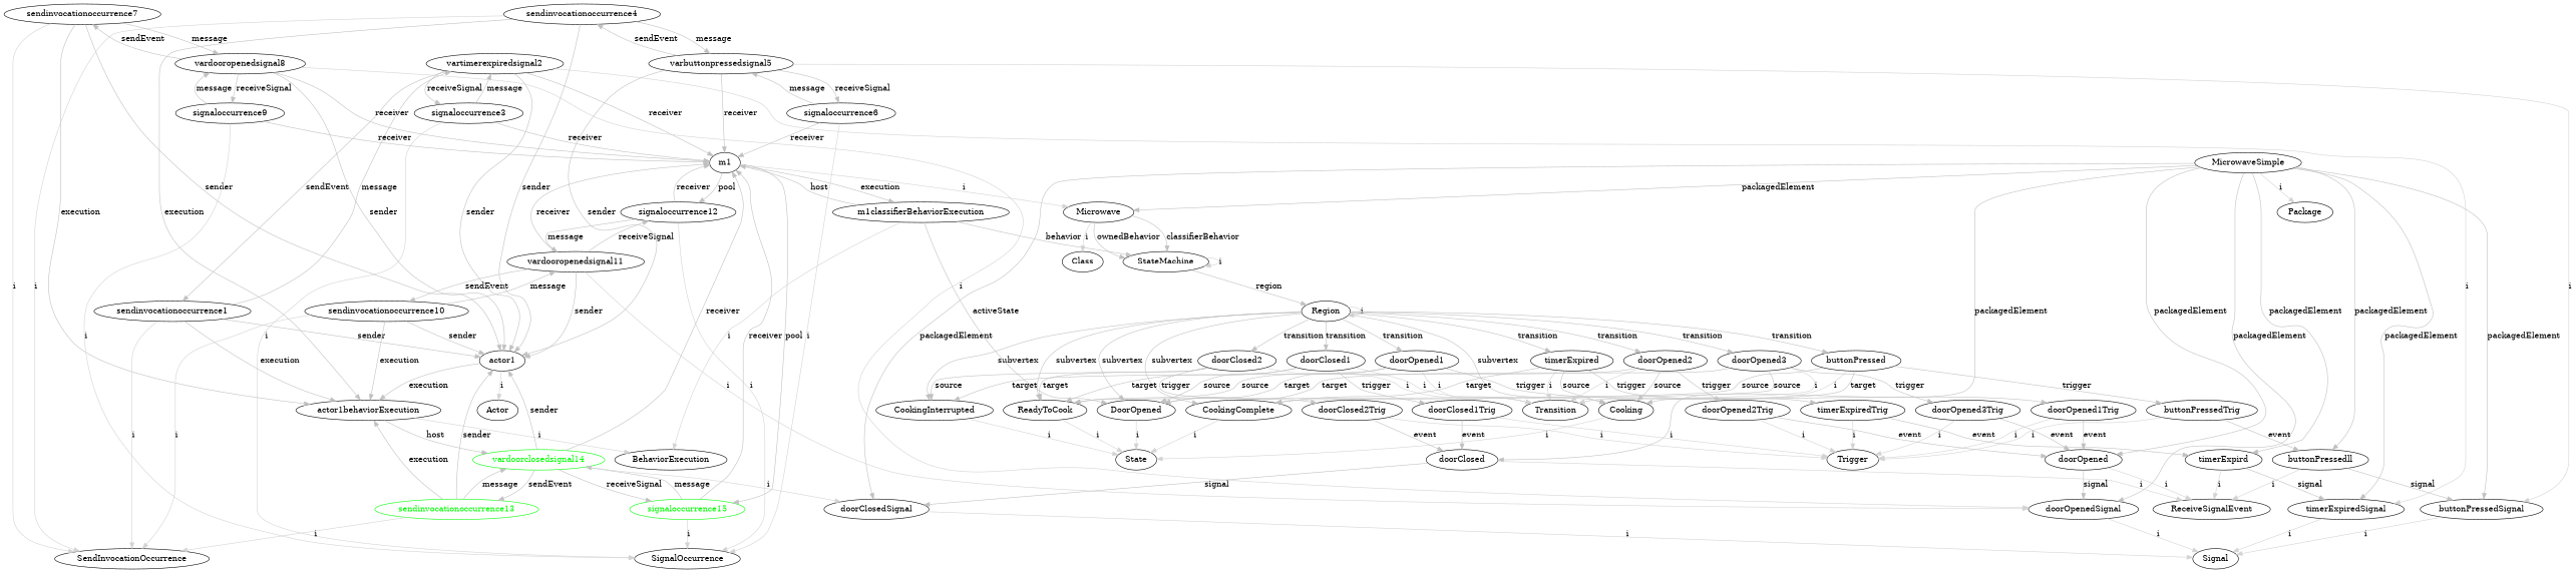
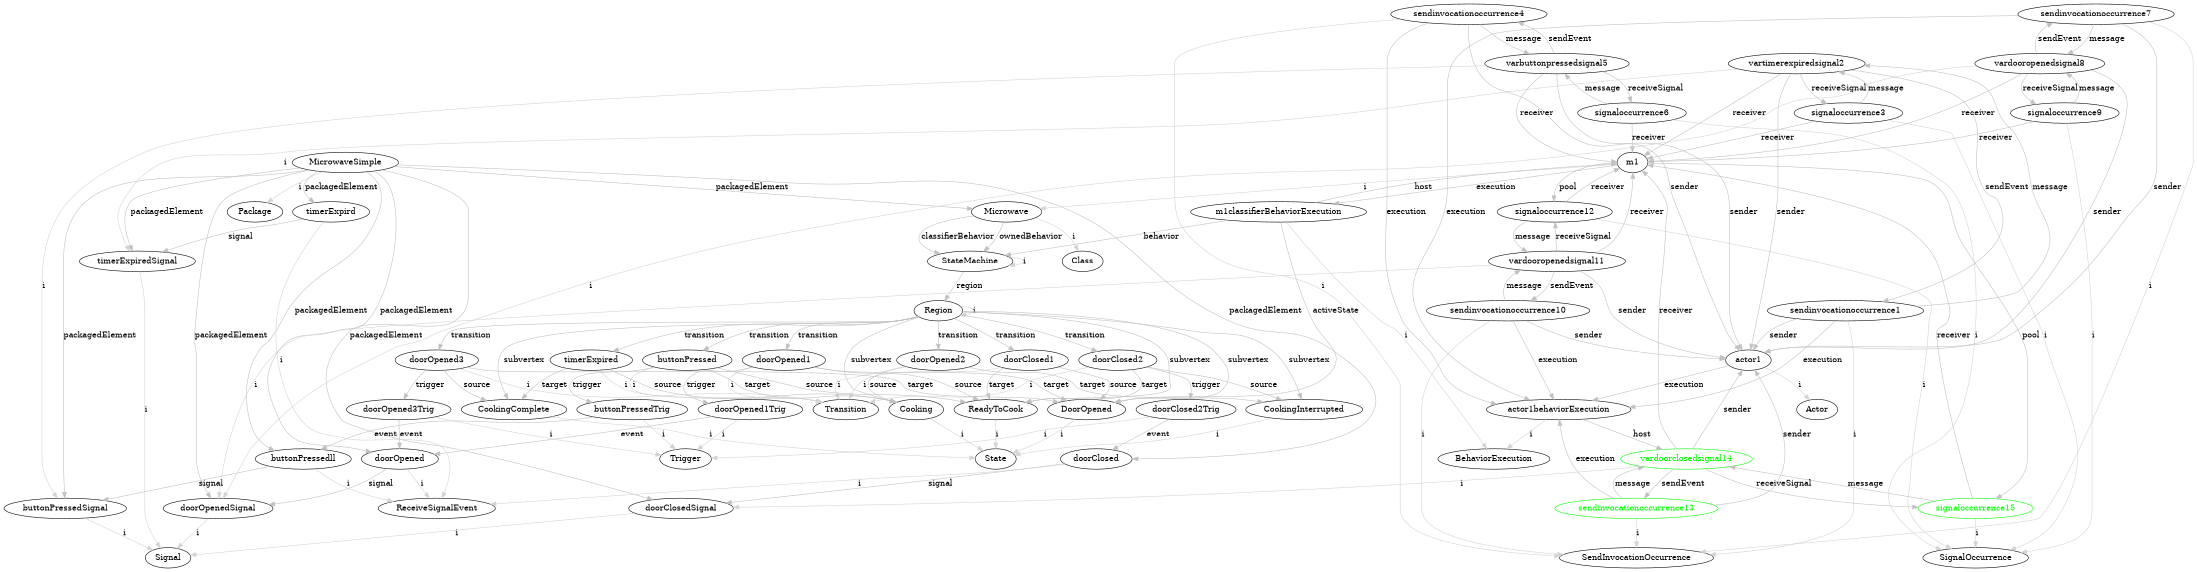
  digraph {
    fontname="DejaVu Serif"
    node [fontname="DejaVu Serif"]
    edge [color=grey fontname="DejaVu Serif"]
    MicrowaveSimple
    Package
    Microwave
    doorClosed
    doorOpened
    doorClosedSignal
    doorOpenedSignal
    timerExpiredSignal
    buttonPressedSignal
    timerExpird
    buttonPressedll
    Class
    StateMachine
    ReceiveSignalEvent
    Signal
    Region
    DoorOpened
    ReadyToCook
    Cooking
    CookingInterrupted
    CookingComplete
    doorClosed1
    doorOpened1
    buttonPressed
    doorClosed2
    doorOpened2
    timerExpired
    doorOpened3
    State
    Transition
-   doorClosed1Trig
    doorOpened1Trig
    buttonPressedTrig
    doorClosed2Trig
-   doorOpened2Trig
-   timerExpiredTrig
    doorOpened3Trig
    Trigger
    m1
    m1classifierBehaviorExecution
    signaloccurrence12
    signaloccurrence15 [color=green fontcolor=green]
    BehaviorExecution
    SignalOccurrence
    vardooropenedsignal11
    vardoorclosedsignal14 [color=green fontcolor=green]
    actor1
    Actor
    actor1behaviorExecution
    sendinvocationoccurrence1
    SendInvocationOccurrence
    vartimerexpiredsignal2
    signaloccurrence3
    sendinvocationoccurrence4
    varbuttonpressedsignal5
    signaloccurrence6
    sendinvocationoccurrence7
    vardooropenedsignal8
    signaloccurrence9
    sendinvocationoccurrence10
    sendinvocationoccurrence13 [color=green fontcolor=green]
    MicrowaveSimple -> Package [color=lightgrey label=i]
    MicrowaveSimple -> Microwave [label=packagedElement]
    MicrowaveSimple -> doorClosed [label=packagedElement]
    MicrowaveSimple -> doorOpened [label=packagedElement]
    MicrowaveSimple -> doorClosedSignal [label=packagedElement]
    MicrowaveSimple -> doorOpenedSignal [label=packagedElement]
    MicrowaveSimple -> timerExpiredSignal [label=packagedElement]
    MicrowaveSimple -> buttonPressedSignal [label=packagedElement]
    MicrowaveSimple -> timerExpird [label=packagedElement]
    MicrowaveSimple -> buttonPressedll [label=packagedElement]
    Microwave -> Class [color=lightgrey label=i]
    Microwave -> StateMachine [label=classifierBehavior]
    Microwave -> StateMachine [label=ownedBehavior]
    doorClosed -> doorClosedSignal [label=signal]
    doorClosed -> ReceiveSignalEvent [color=lightgrey label=i]
    doorOpened -> doorOpenedSignal [label=signal]
    doorOpened -> ReceiveSignalEvent [color=lightgrey label=i]
    doorClosedSignal -> Signal [color=lightgrey label=i]
    doorOpenedSignal -> Signal [color=lightgrey label=i]
    timerExpiredSignal -> Signal [color=lightgrey label=i]
    buttonPressedSignal -> Signal [color=lightgrey label=i]
    timerExpird -> timerExpiredSignal [label=signal]
    timerExpird -> ReceiveSignalEvent [color=lightgrey label=i]
    buttonPressedll -> buttonPressedSignal [label=signal]
    buttonPressedll -> ReceiveSignalEvent [color=lightgrey label=i]
    StateMachine -> StateMachine [color=lightgrey label=i]
    StateMachine -> Region [label=region]
    Region -> Region [color=lightgrey label=i]
    Region -> DoorOpened [label=subvertex]
    Region -> ReadyToCook [label=subvertex]
    Region -> Cooking [label=subvertex]
    Region -> CookingInterrupted [label=subvertex]
    Region -> CookingComplete [label=subvertex]
    Region -> doorClosed1 [label=transition]
    Region -> doorOpened1 [label=transition]
    Region -> buttonPressed [label=transition]
    Region -> doorClosed2 [label=transition]
    Region -> doorOpened2 [label=transition]
    Region -> timerExpired [label=transition]
    Region -> doorOpened3 [label=transition]
    DoorOpened -> State [color=lightgrey label=i]
    ReadyToCook -> State [color=lightgrey label=i]
    Cooking -> State [color=lightgrey label=i]
    CookingInterrupted -> State [color=lightgrey label=i]
    CookingComplete -> State [color=lightgrey label=i]
    doorClosed1 -> DoorOpened [label=source]
    doorClosed1 -> ReadyToCook [label=target]
    doorClosed1 -> Transition [color=lightgrey label=i]
-   doorClosed1 -> doorClosed1Trig [label=trigger]
    doorOpened1 -> DoorOpened [label=target]
    doorOpened1 -> ReadyToCook [label=source]
    doorOpened1 -> Transition [color=lightgrey label=i]
    doorOpened1 -> doorOpened1Trig [label=trigger]
    buttonPressed -> ReadyToCook [label=source]
    buttonPressed -> Cooking [label=target]
    buttonPressed -> Transition [color=lightgrey label=i]
    buttonPressed -> buttonPressedTrig [label=trigger]
    doorClosed2 -> ReadyToCook [label=target]
    doorClosed2 -> CookingInterrupted [label=source]
    doorClosed2 -> Transition [color=lightgrey label=i]
    doorClosed2 -> doorClosed2Trig [label=trigger]
    doorOpened2 -> Cooking [label=source]
    doorOpened2 -> CookingInterrupted [label=target]
    doorOpened2 -> Transition [color=lightgrey label=i]
-   doorOpened2 -> doorOpened2Trig [label=trigger]
    timerExpired -> Cooking [label=source]
    timerExpired -> CookingComplete [label=target]
    timerExpired -> Transition [color=lightgrey label=i]
-   timerExpired -> timerExpiredTrig [label=trigger]
    doorOpened3 -> DoorOpened [label=target]
    doorOpened3 -> CookingComplete [label=source]
    doorOpened3 -> Transition [color=lightgrey label=i]
    doorOpened3 -> doorOpened3Trig [label=trigger]
-   doorClosed1Trig -> doorClosed [label=event]
-   doorClosed1Trig -> Trigger [color=lightgrey label=i]
    doorOpened1Trig -> doorOpened [label=event]
    doorOpened1Trig -> Trigger [color=lightgrey label=i]
    buttonPressedTrig -> buttonPressedll [label=event]
    buttonPressedTrig -> Trigger [color=lightgrey label=i]
    doorClosed2Trig -> doorClosed [label=event]
    doorClosed2Trig -> Trigger [color=lightgrey label=i]
-   doorOpened2Trig -> doorOpened [label=event]
-   doorOpened2Trig -> Trigger [color=lightgrey label=i]
-   timerExpiredTrig -> timerExpird [label=event]
-   timerExpiredTrig -> Trigger [color=lightgrey label=i]
    doorOpened3Trig -> doorOpened [label=event]
    doorOpened3Trig -> Trigger [color=lightgrey label=i]
    m1 -> Microwave [color=lightgrey label=i]
    m1 -> m1classifierBehaviorExecution [label=execution]
    m1 -> signaloccurrence12 [label=pool]
    m1 -> signaloccurrence15 [label=pool]
    m1classifierBehaviorExecution -> StateMachine [label=behavior]
    m1classifierBehaviorExecution -> DoorOpened [label=activeState]
    m1classifierBehaviorExecution -> m1 [label=host]
    m1classifierBehaviorExecution -> BehaviorExecution [color=lightgrey label=i]
    signaloccurrence12 -> m1 [label=receiver]
    signaloccurrence12 -> SignalOccurrence [color=lightgrey label=i]
    signaloccurrence12 -> vardooropenedsignal11 [label=message]
    signaloccurrence15 -> m1 [label=receiver]
    signaloccurrence15 -> SignalOccurrence [color=lightgrey label=i]
    signaloccurrence15 -> vardoorclosedsignal14 [label=message]
    vardooropenedsignal11 -> doorOpenedSignal [color=lightgrey label=i]
    vardooropenedsignal11 -> m1 [label=receiver]
    vardooropenedsignal11 -> signaloccurrence12 [label=receiveSignal]
    vardooropenedsignal11 -> actor1 [label=sender]
    vardooropenedsignal11 -> sendinvocationoccurrence10 [label=sendEvent]
    vardoorclosedsignal14 -> doorClosedSignal [color=lightgrey label=i]
    vardoorclosedsignal14 -> m1 [label=receiver]
    vardoorclosedsignal14 -> signaloccurrence15 [label=receiveSignal]
    vardoorclosedsignal14 -> actor1 [label=sender]
    vardoorclosedsignal14 -> sendinvocationoccurrence13 [label=sendEvent]
    actor1 -> Actor [color=lightgrey label=i]
    actor1 -> actor1behaviorExecution [label=execution]
    actor1behaviorExecution -> BehaviorExecution [color=lightgrey label=i]
    actor1behaviorExecution -> vardoorclosedsignal14 [label=host]
    sendinvocationoccurrence1 -> actor1 [label=sender]
    sendinvocationoccurrence1 -> actor1behaviorExecution [label=execution]
    sendinvocationoccurrence1 -> SendInvocationOccurrence [color=lightgrey label=i]
    sendinvocationoccurrence1 -> vartimerexpiredsignal2 [label=message]
    vartimerexpiredsignal2 -> timerExpiredSignal [color=lightgrey label=i]
    vartimerexpiredsignal2 -> m1 [label=receiver]
    vartimerexpiredsignal2 -> actor1 [label=sender]
    vartimerexpiredsignal2 -> sendinvocationoccurrence1 [label=sendEvent]
    vartimerexpiredsignal2 -> signaloccurrence3 [label=receiveSignal]
    signaloccurrence3 -> m1 [label=receiver]
    signaloccurrence3 -> SignalOccurrence [color=lightgrey label=i]
    signaloccurrence3 -> vartimerexpiredsignal2 [label=message]
    sendinvocationoccurrence4 -> actor1 [label=sender]
    sendinvocationoccurrence4 -> actor1behaviorExecution [label=execution]
    sendinvocationoccurrence4 -> SendInvocationOccurrence [color=lightgrey label=i]
    sendinvocationoccurrence4 -> varbuttonpressedsignal5 [label=message]
    varbuttonpressedsignal5 -> buttonPressedSignal [color=lightgrey label=i]
    varbuttonpressedsignal5 -> m1 [label=receiver]
    varbuttonpressedsignal5 -> actor1 [label=sender]
    varbuttonpressedsignal5 -> sendinvocationoccurrence4 [label=sendEvent]
    varbuttonpressedsignal5 -> signaloccurrence6 [label=receiveSignal]
    signaloccurrence6 -> m1 [label=receiver]
    signaloccurrence6 -> SignalOccurrence [color=lightgrey label=i]
    signaloccurrence6 -> varbuttonpressedsignal5 [label=message]
    sendinvocationoccurrence7 -> actor1 [label=sender]
    sendinvocationoccurrence7 -> actor1behaviorExecution [label=execution]
    sendinvocationoccurrence7 -> SendInvocationOccurrence [color=lightgrey label=i]
    sendinvocationoccurrence7 -> vardooropenedsignal8 [label=message]
    vardooropenedsignal8 -> doorOpenedSignal [color=lightgrey label=i]
    vardooropenedsignal8 -> m1 [label=receiver]
    vardooropenedsignal8 -> actor1 [label=sender]
    vardooropenedsignal8 -> sendinvocationoccurrence7 [label=sendEvent]
    vardooropenedsignal8 -> signaloccurrence9 [label=receiveSignal]
    signaloccurrence9 -> m1 [label=receiver]
    signaloccurrence9 -> SignalOccurrence [color=lightgrey label=i]
    signaloccurrence9 -> vardooropenedsignal8 [label=message]
    sendinvocationoccurrence10 -> vardooropenedsignal11 [label=message]
    sendinvocationoccurrence10 -> actor1 [label=sender]
    sendinvocationoccurrence10 -> actor1behaviorExecution [label=execution]
    sendinvocationoccurrence10 -> SendInvocationOccurrence [color=lightgrey label=i]
    sendinvocationoccurrence13 -> vardoorclosedsignal14 [label=message]
    sendinvocationoccurrence13 -> actor1 [label=sender]
    sendinvocationoccurrence13 -> actor1behaviorExecution [label=execution]
    sendinvocationoccurrence13 -> SendInvocationOccurrence [color=lightgrey label=i]
  }
